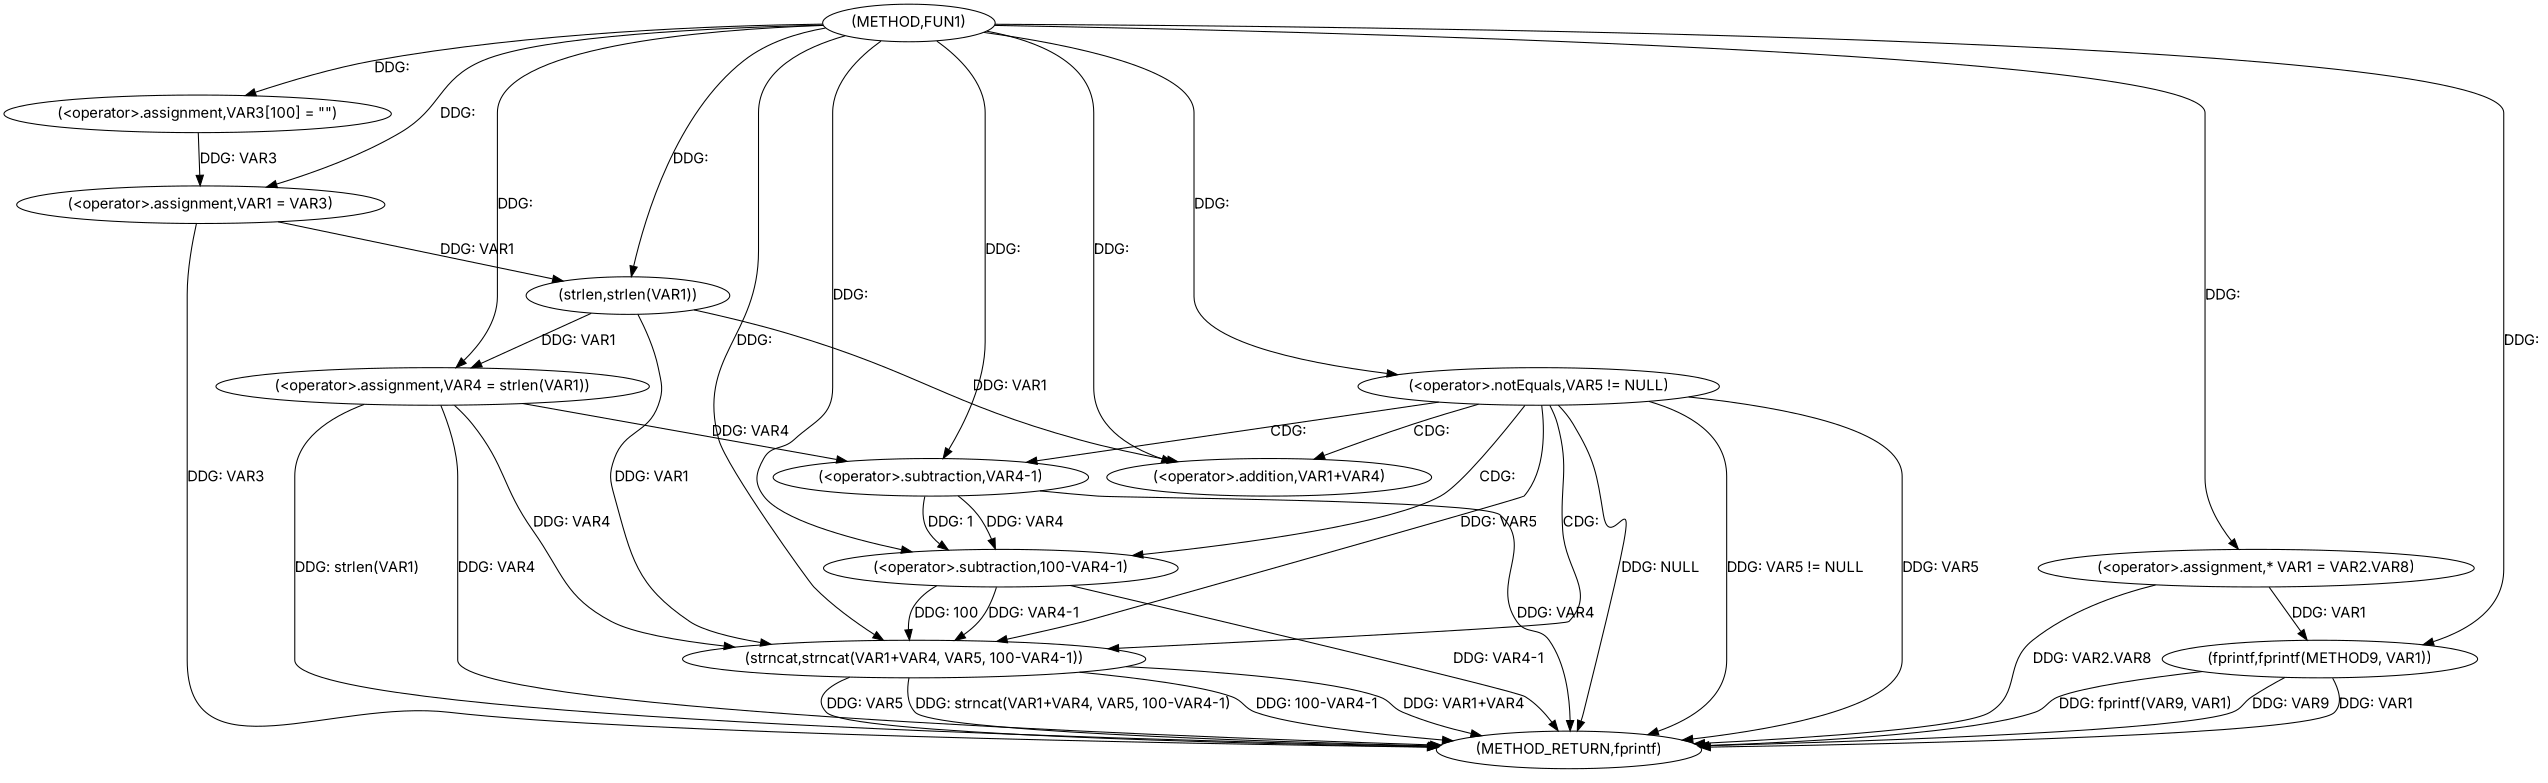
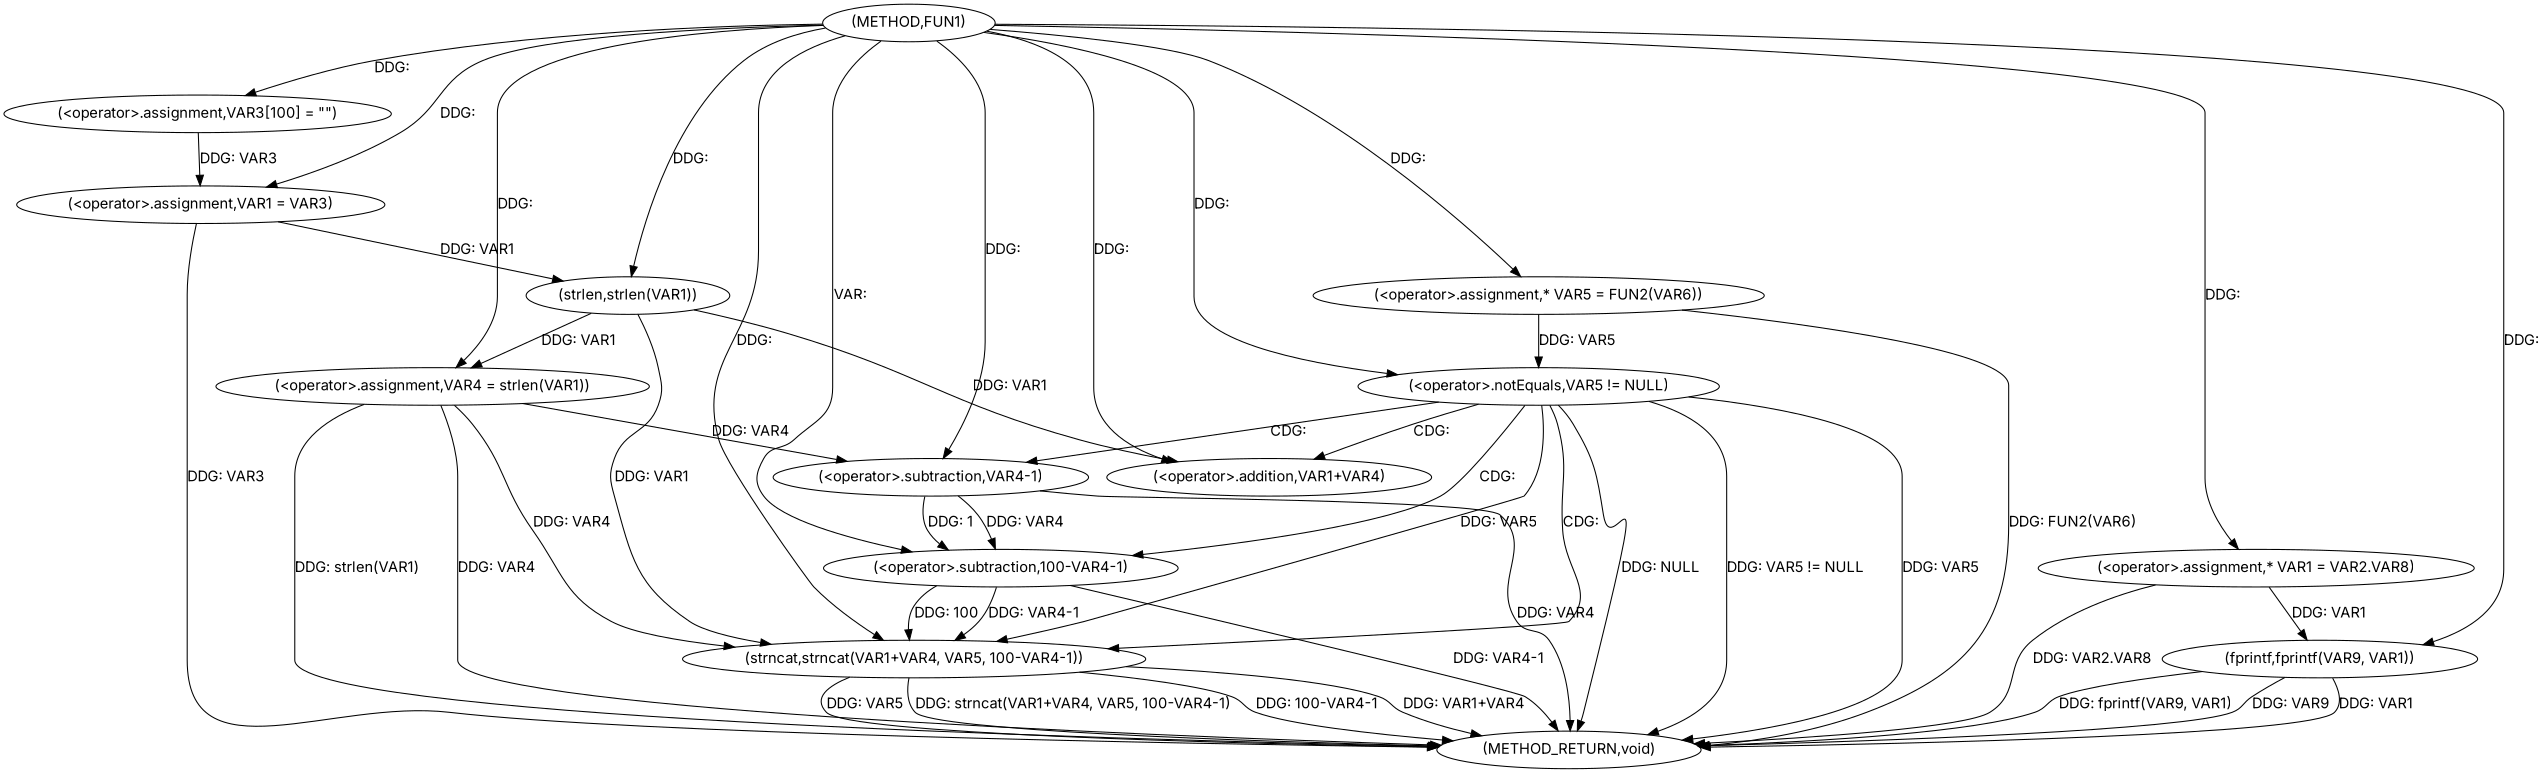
  digraph {
    fontname=Inter
    node [fontname=Inter]
    edge [fontname=Inter]
    n1 [label="(METHOD,FUN1)"]
    n2 [label="(<operator>.assignment,VAR3[100] = \"\")"]
    n3 [label="(<operator>.assignment,VAR1 = VAR3)"]
    n4 [label="(<operator>.assignment,VAR4 = strlen(VAR1))"]
    n5 [label="(strlen,strlen(VAR1))"]
+   n6 [label="(<operator>.assignment,* VAR5 = FUN2(VAR6))"]
    n7 [label="(<operator>.notEquals,VAR5 != NULL)"]
    n8 [label="(strncat,strncat(VAR1+VAR4, VAR5, 100-VAR4-1))"]
    n9 [label="(<operator>.addition,VAR1+VAR4)"]
    n10 [label="(<operator>.subtraction,100-VAR4-1)"]
    n11 [label="(<operator>.subtraction,VAR4-1)"]
    n12 [label="(<operator>.assignment,* VAR1 = VAR2.VAR8)"]
-   n13 [label="(fprintf,fprintf(METHOD9, VAR1))"]
-   n14 [label="(METHOD_RETURN,fprintf)"]
+   n13 [label="(fprintf,fprintf(VAR9, VAR1))"]
+   n14 [label="(METHOD_RETURN,void)"]
    n1 -> n2 [label="DDG: "]
    n1 -> n3 [label="DDG: "]
    n1 -> n4 [label="DDG: "]
    n1 -> n5 [label="DDG: "]
+   n1 -> n6 [label="DDG: "]
    n1 -> n7 [label="DDG: "]
    n1 -> n8 [label="DDG: "]
    n1 -> n9 [label="DDG: "]
-   n1 -> n10 [label="DDG: "]
+   n1 -> n10 [label="VAR: "]
    n1 -> n11 [label="DDG: "]
    n1 -> n12 [label="DDG: "]
    n1 -> n13 [label="DDG: "]
    n2 -> n3 [label="DDG: VAR3"]
    n3 -> n5 [label="DDG: VAR1"]
    n3 -> n14 [label="DDG: VAR3"]
    n4 -> n8 [label="DDG: VAR4"]
    n4 -> n11 [label="DDG: VAR4"]
    n4 -> n14 [label="DDG: VAR4"]
    n4 -> n14 [label="DDG: strlen(VAR1)"]
    n5 -> n4 [label="DDG: VAR1"]
    n5 -> n8 [label="DDG: VAR1"]
    n5 -> n9 [label="DDG: VAR1"]
+   n6 -> n7 [label="DDG: VAR5"]
+   n6 -> n14 [label="DDG: FUN2(VAR6)"]
    n7 -> n8 [label="DDG: VAR5"]
    n7 -> n8 [label="CDG: "]
    n7 -> n9 [label="CDG: "]
    n7 -> n10 [label="CDG: "]
    n7 -> n11 [label="CDG: "]
    n7 -> n14 [label="DDG: NULL"]
    n7 -> n14 [label="DDG: VAR5 != NULL"]
    n7 -> n14 [label="DDG: VAR5"]
    n8 -> n14 [label="DDG: strncat(VAR1+VAR4, VAR5, 100-VAR4-1)"]
    n8 -> n14 [label="DDG: 100-VAR4-1"]
    n8 -> n14 [label="DDG: VAR1+VAR4"]
    n8 -> n14 [label="DDG: VAR5"]
    n10 -> n8 [label="DDG: 100"]
    n10 -> n8 [label="DDG: VAR4-1"]
    n10 -> n14 [label="DDG: VAR4-1"]
    n11 -> n10 [label="DDG: VAR4"]
    n11 -> n10 [label="DDG: 1"]
    n11 -> n14 [label="DDG: VAR4"]
    n12 -> n13 [label="DDG: VAR1"]
    n12 -> n14 [label="DDG: VAR2.VAR8"]
    n13 -> n14 [label="DDG: VAR1"]
    n13 -> n14 [label="DDG: fprintf(VAR9, VAR1)"]
    n13 -> n14 [label="DDG: VAR9"]
  }
